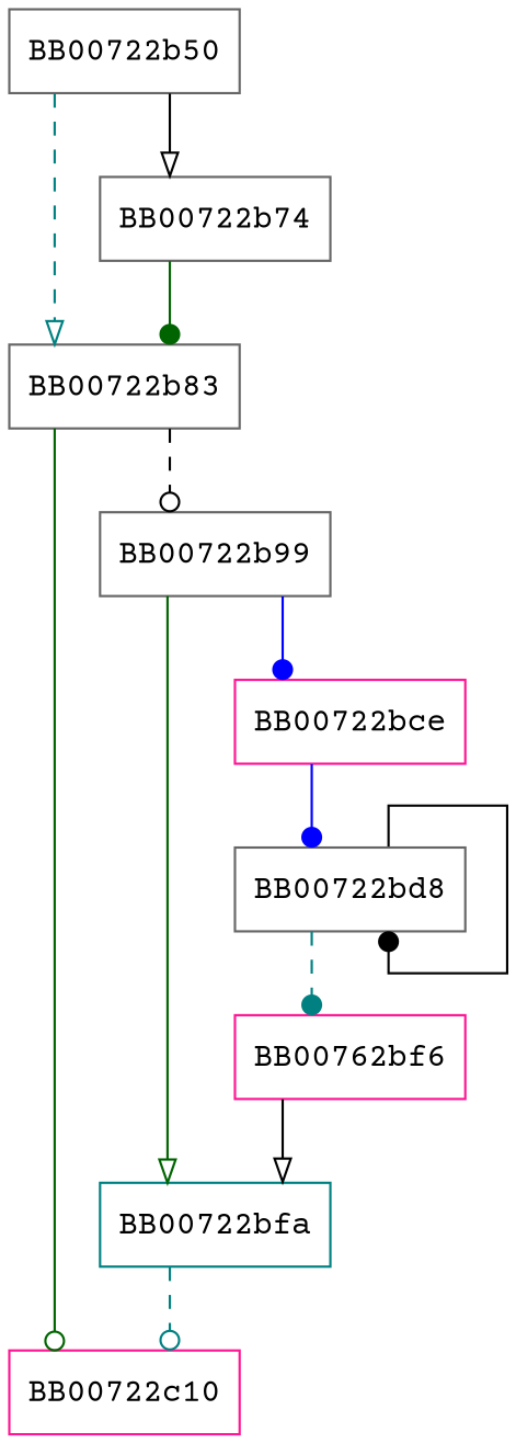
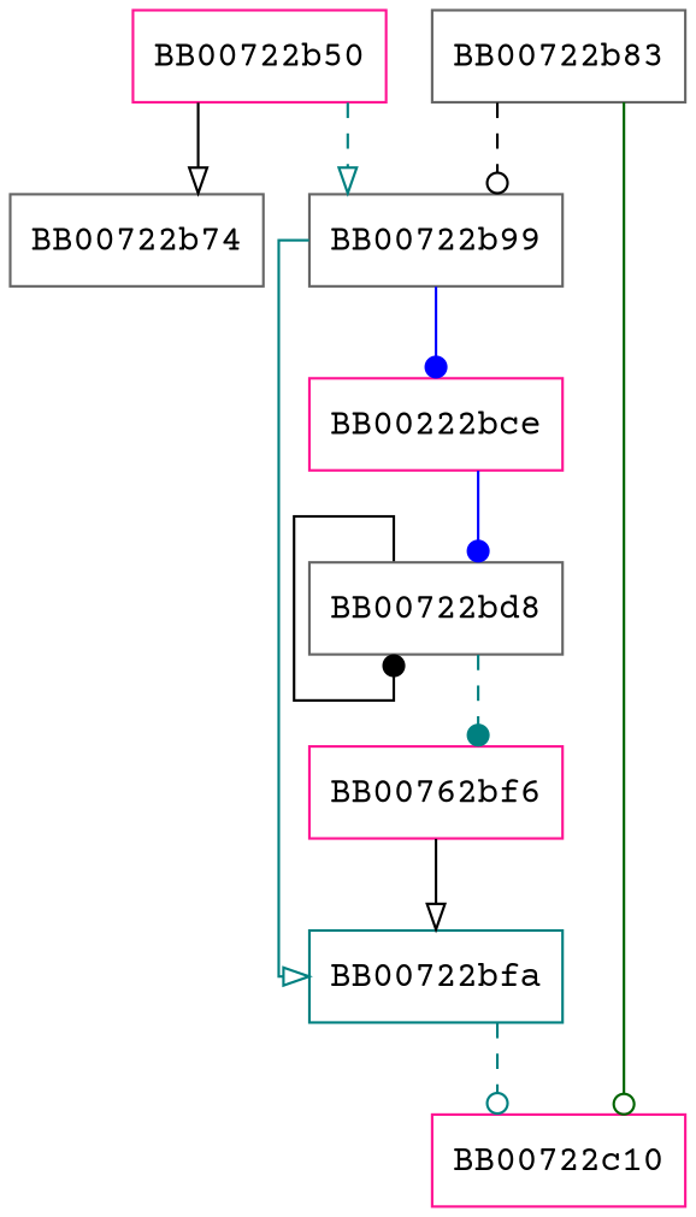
  digraph {
    fontname="Courier Prime"
    splines=ortho
    node [color=gray40 fontname="Courier Prime" shape=box]
    edge [arrowhead=dot color=teal fontname="Courier Prime" style=solid]
-   BB00722b50
+   BB00722b50 [color=deeppink]
    BB00722b83
    BB00722b74
    BB00722c10 [color=deeppink]
    BB00722b99
    BB00722bfa [color=teal]
-   BB00722bce [color=deeppink]
+   BB00722bce [color=deeppink label=BB00222bce]
    BB00722bd8
    n9 [color=deeppink label=BB00762bf6]
-   BB00722b50 -> BB00722b83 [arrowhead=onormal style=dashed]
+   BB00722b50 -> BB00722b99 [arrowhead=onormal style=dashed]
    BB00722b50 -> BB00722b74 [arrowhead=onormal color=black]
    BB00722b83 -> BB00722c10 [arrowhead=odot color=darkgreen]
    BB00722b83 -> BB00722b99 [arrowhead=odot color=black style=dashed]
-   BB00722b74 -> BB00722b83 [color=darkgreen]
-   BB00722b99 -> BB00722bfa [arrowhead=onormal color=darkgreen]
+   BB00722b99 -> BB00722bfa [arrowhead=onormal]
    BB00722b99 -> BB00722bce [color=blue]
    BB00722bfa -> BB00722c10 [arrowhead=odot style=dashed]
    BB00722bce -> BB00722bd8 [color=blue]
    BB00722bd8 -> BB00722bd8 [color=black]
    BB00722bd8 -> n9 [style=dashed]
    n9 -> BB00722bfa [arrowhead=onormal color=black]
  }
